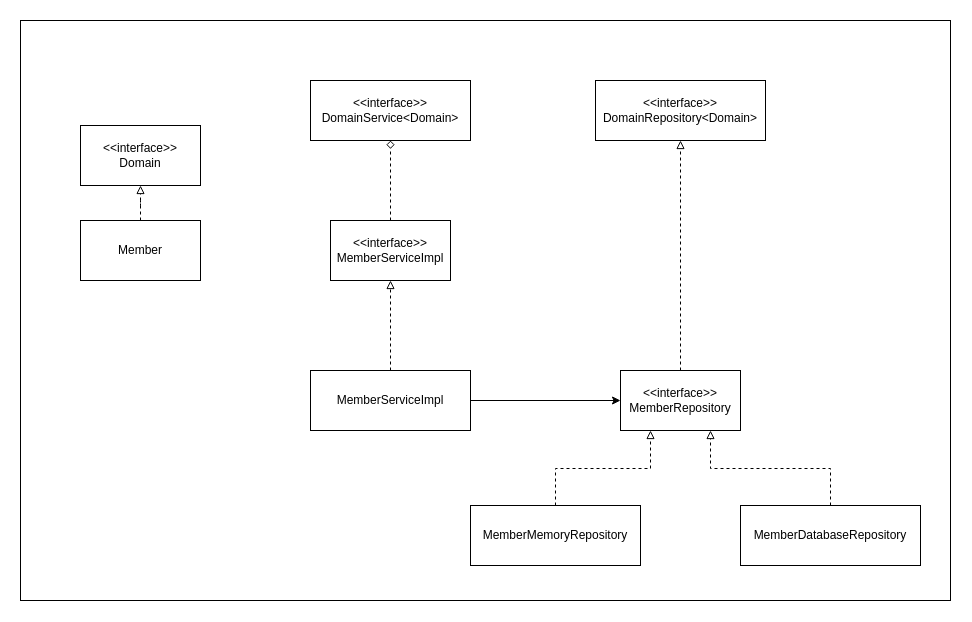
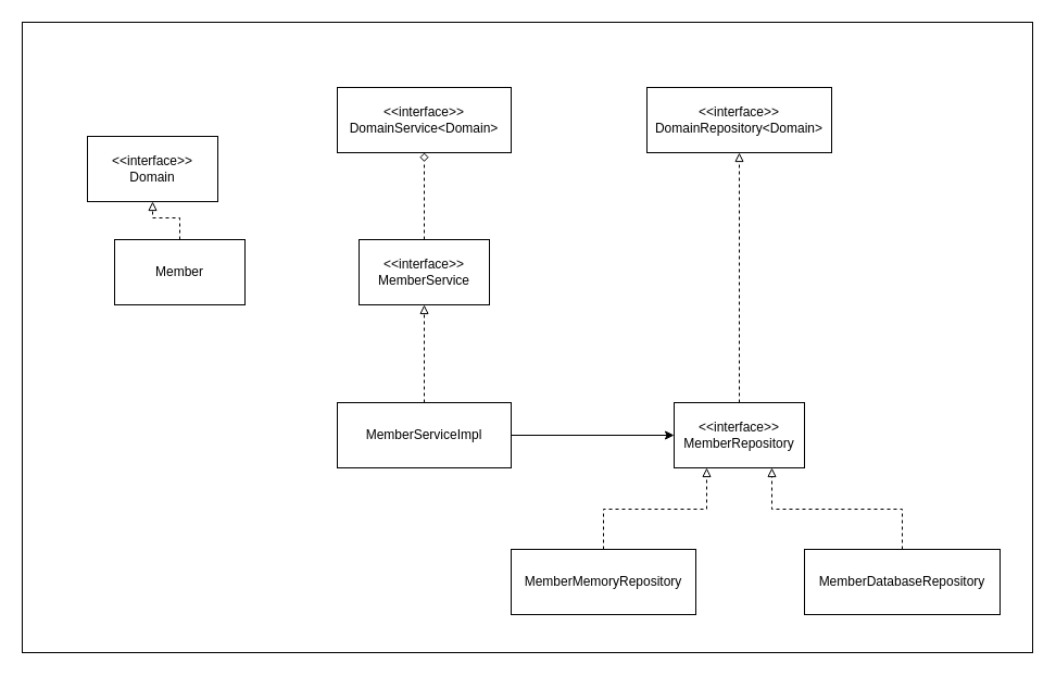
  <mxCell id="0" />
  <mxCell id="1" parent="0" />
  <mxCell id="2" value="" style="rounded=0;whiteSpace=wrap;html=1;" parent="1" vertex="1"><mxGeometry x="20" y="20" width="930" height="580" as="geometry" /></mxCell>
  <mxCell id="3" value="" style="edgeStyle=orthogonalEdgeStyle;rounded=0;orthogonalLoop=1;jettySize=auto;html=1;dashed=1;endArrow=diamond;endFill=0;" parent="1" source="4" target="14" edge="1"><mxGeometry relative="1" as="geometry" /></mxCell>
- <mxCell id="4" value="&lt;div&gt;&amp;lt;&amp;lt;interface&amp;gt;&amp;gt;&lt;/div&gt;MemberServiceImpl" style="rounded=0;whiteSpace=wrap;html=1;" parent="1" vertex="1"><mxGeometry x="330" y="220" width="120" height="60" as="geometry" /></mxCell>
+ <mxCell id="4" value="&lt;div&gt;&amp;lt;&amp;lt;interface&amp;gt;&amp;gt;&lt;/div&gt;MemberService" style="rounded=0;whiteSpace=wrap;html=1;" parent="1" vertex="1"><mxGeometry x="330" y="220" width="120" height="60" as="geometry" /></mxCell>
  <mxCell id="5" value="" style="edgeStyle=orthogonalEdgeStyle;rounded=0;orthogonalLoop=1;jettySize=auto;html=1;dashed=1;endArrow=block;endFill=0;" parent="1" source="7" target="4" edge="1"><mxGeometry relative="1" as="geometry" /></mxCell>
  <mxCell id="6" value="" style="edgeStyle=orthogonalEdgeStyle;rounded=0;orthogonalLoop=1;jettySize=auto;html=1;exitX=1;exitY=0.5;exitDx=0;exitDy=0;" parent="1" source="7" target="9" edge="1"><mxGeometry relative="1" as="geometry"><Array as="points"><mxPoint x="680" y="400" /><mxPoint x="680" y="400" /></Array></mxGeometry></mxCell>
  <mxCell id="7" value="&lt;div&gt;&lt;span style=&quot;background-color: initial;&quot;&gt;MemberServiceImpl&lt;/span&gt;&lt;br&gt;&lt;/div&gt;" style="rounded=0;whiteSpace=wrap;html=1;" parent="1" vertex="1"><mxGeometry x="310" y="370" width="160" height="60" as="geometry" /></mxCell>
  <mxCell id="8" value="" style="edgeStyle=orthogonalEdgeStyle;rounded=0;orthogonalLoop=1;jettySize=auto;html=1;dashed=1;endArrow=block;endFill=0;" parent="1" source="9" target="15" edge="1"><mxGeometry relative="1" as="geometry" /></mxCell>
  <mxCell id="9" value="&lt;div&gt;&amp;lt;&amp;lt;interface&amp;gt;&amp;gt;&lt;/div&gt;MemberRepository" style="rounded=0;whiteSpace=wrap;html=1;" parent="1" vertex="1"><mxGeometry x="620" y="370" width="120" height="60" as="geometry" /></mxCell>
  <mxCell id="10" value="" style="edgeStyle=orthogonalEdgeStyle;rounded=0;orthogonalLoop=1;jettySize=auto;html=1;dashed=1;endArrow=block;endFill=0;" parent="1" source="11" target="9" edge="1"><mxGeometry relative="1" as="geometry"><Array as="points"><mxPoint x="555" y="468" /><mxPoint x="650" y="468" /></Array></mxGeometry></mxCell>
  <mxCell id="11" value="MemberMemoryRepository" style="rounded=0;whiteSpace=wrap;html=1;" parent="1" vertex="1"><mxGeometry x="470" y="505" width="170" height="60" as="geometry" /></mxCell>
  <mxCell id="12" value="" style="edgeStyle=orthogonalEdgeStyle;rounded=0;orthogonalLoop=1;jettySize=auto;html=1;dashed=1;endArrow=block;endFill=0;" parent="1" source="13" target="9" edge="1"><mxGeometry relative="1" as="geometry"><Array as="points"><mxPoint x="830" y="468" /><mxPoint x="710" y="468" /></Array></mxGeometry></mxCell>
  <mxCell id="13" value="MemberDatabaseRepository" style="rounded=0;whiteSpace=wrap;html=1;" parent="1" vertex="1"><mxGeometry x="740" y="505" width="180" height="60" as="geometry" /></mxCell>
  <mxCell id="14" value="&lt;div&gt;&amp;lt;&amp;lt;interface&amp;gt;&amp;gt;&lt;br&gt;&lt;/div&gt;DomainService&amp;lt;Domain&amp;gt;" style="rounded=0;whiteSpace=wrap;html=1;" parent="1" vertex="1"><mxGeometry x="310" y="80" width="160" height="60" as="geometry" /></mxCell>
  <mxCell id="15" value="&lt;div&gt;&amp;lt;&amp;lt;interface&amp;gt;&amp;gt;&lt;/div&gt;DomainRepository&amp;lt;Domain&amp;gt;" style="rounded=0;whiteSpace=wrap;html=1;" parent="1" vertex="1"><mxGeometry x="595" y="80" width="170" height="60" as="geometry" /></mxCell>
  <mxCell id="16" value="&lt;div&gt;&amp;lt;&amp;lt;interface&amp;gt;&amp;gt;&lt;/div&gt;Domain" style="rounded=0;whiteSpace=wrap;html=1;" parent="1" vertex="1"><mxGeometry x="80" y="125" width="120" height="60" as="geometry" /></mxCell>
  <mxCell id="17" value="" style="edgeStyle=orthogonalEdgeStyle;rounded=0;orthogonalLoop=1;jettySize=auto;html=1;dashed=1;endArrow=block;endFill=0;" parent="1" source="18" target="16" edge="1"><mxGeometry relative="1" as="geometry" /></mxCell>
- <mxCell id="18" value="Member&lt;div&gt;&lt;/div&gt;" style="rounded=0;whiteSpace=wrap;html=1;" parent="1" vertex="1"><mxGeometry x="80" y="220" width="120" height="60" as="geometry" /></mxCell>
+ <mxCell id="18" value="Member&lt;div&gt;&lt;/div&gt;" style="rounded=0;whiteSpace=wrap;html=1;" parent="1" vertex="1"><mxGeometry x="105" y="220" width="120" height="60" as="geometry" /></mxCell>
